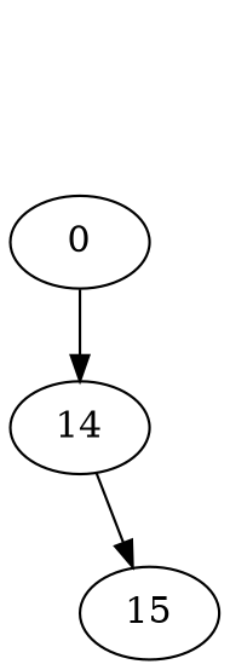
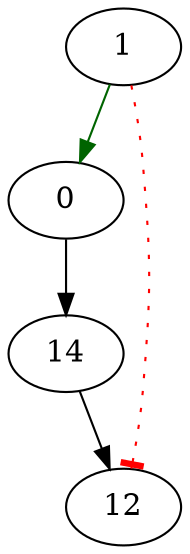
  strict digraph {
    edge [arrowhead=normal style=solid]
+   1 [entry=true]
    n2 [label=0]
-   12 [label=15]
+   12
    14
+   1 -> n2 [color=darkgreen cond=true]
+   1 -> 12 [arrowhead=tee color=red cond=false style=dotted]
    n2 -> 14
    14 -> 12
  }
